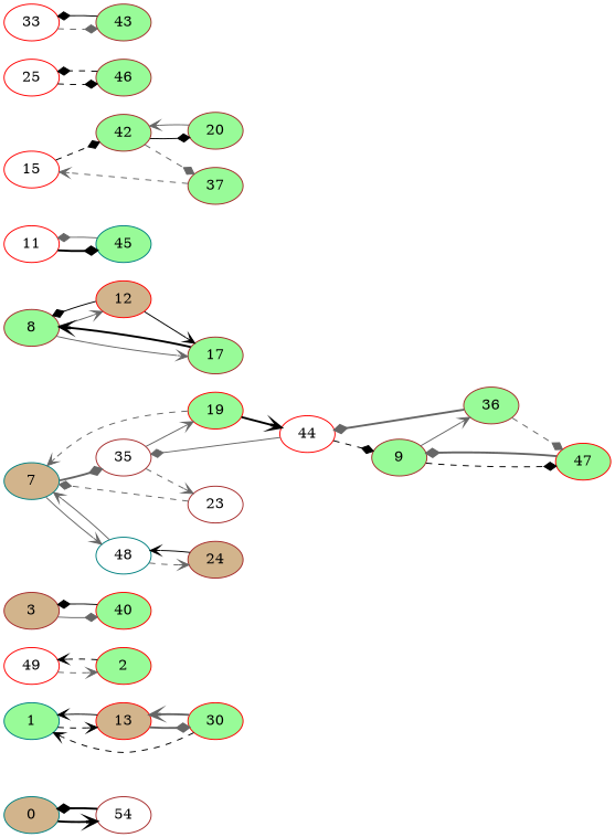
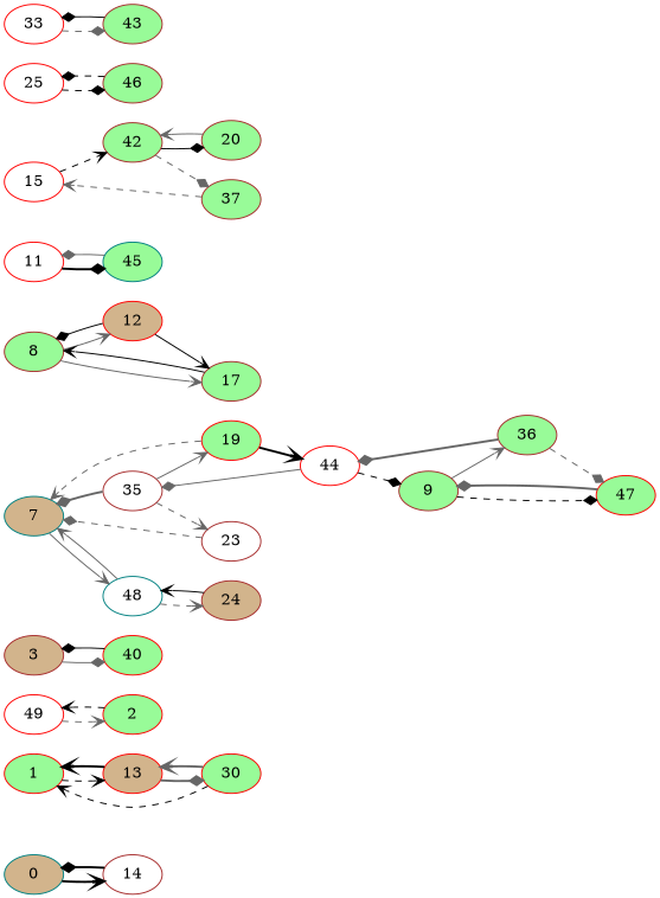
  digraph {
    rankdir=LR
    node [color=brown fillcolor=palegreen style=filled]
    edge [arrowhead=vee color=gray40 style=dashed]
    0 [color=teal fillcolor=tan]
-   14 [fillcolor=white label=54]
-   1 [color=teal]
+   14 [fillcolor=white]
+   1 [color=red]
    13 [color=red fillcolor=tan]
    30 [color=red]
    49 [color=red fillcolor=white]
    2 [color=red]
    3 [fillcolor=tan]
    40 [color=red]
    7 [color=teal fillcolor=tan]
    35 [fillcolor=white]
    48 [color=teal fillcolor=white]
    19 [color=red]
    23 [fillcolor=white]
    24 [fillcolor=tan]
    44 [color=red fillcolor=white]
    8
    12 [color=red fillcolor=tan]
    17
    9
    36
    47 [color=red]
    11 [color=red fillcolor=white]
    45 [color=teal]
    15 [color=red fillcolor=white]
    42
    20
    37
    25 [color=red fillcolor=white]
    46
    33 [color=red fillcolor=white]
    43
    0 -> 14 [color=black style=bold]
    14 -> 0 [arrowhead=diamond color=black style=bold]
    1 -> 13 [color=black]
-   13 -> 1 [color=black style=solid]
+   13 -> 1 [color=black style=bold]
    13 -> 30 [arrowhead=diamond style=bold]
    30 -> 1 [color=black]
    30 -> 13 [style=bold]
    49 -> 2
    2 -> 49 [color=black]
    3 -> 40 [arrowhead=diamond style=solid]
    40 -> 3 [arrowhead=diamond color=black style=solid]
-   7 -> 35 [arrowhead=diamond style=bold]
+   35 -> 7 [arrowhead=diamond style=bold]
    7 -> 48 [style=solid]
    35 -> 19 [style=solid]
    35 -> 23
    48 -> 7 [style=solid]
    48 -> 24
    19 -> 7
    19 -> 44 [color=black style=bold]
    23 -> 7 [arrowhead=diamond]
    24 -> 48 [color=black style=solid]
    44 -> 35 [arrowhead=diamond style=solid]
    44 -> 9 [arrowhead=diamond color=black]
    8 -> 12 [style=solid]
    8 -> 17 [style=solid]
    12 -> 8 [arrowhead=diamond color=black style=solid]
    12 -> 17 [color=black style=solid]
-   17 -> 8 [color=black style=bold]
+   17 -> 8 [color=black style=solid]
    9 -> 36 [style=solid]
    9 -> 47 [arrowhead=diamond color=black]
    36 -> 44 [arrowhead=diamond style=bold]
    36 -> 47 [arrowhead=diamond]
    47 -> 9 [arrowhead=diamond style=bold]
    11 -> 45 [arrowhead=diamond color=black style=bold]
    45 -> 11 [arrowhead=diamond style=solid]
-   15 -> 42 [arrowhead=diamond color=black]
+   15 -> 42 [color=black]
    42 -> 20 [arrowhead=diamond color=black style=solid]
    42 -> 37 [arrowhead=diamond]
    20 -> 42 [style=solid]
    37 -> 15
    25 -> 46 [arrowhead=diamond color=black]
    46 -> 25 [arrowhead=diamond color=black]
    33 -> 43 [arrowhead=diamond]
    43 -> 33 [arrowhead=diamond color=black style=solid]
  }
